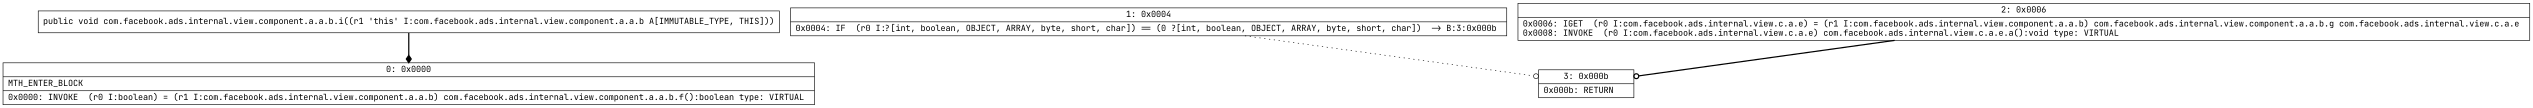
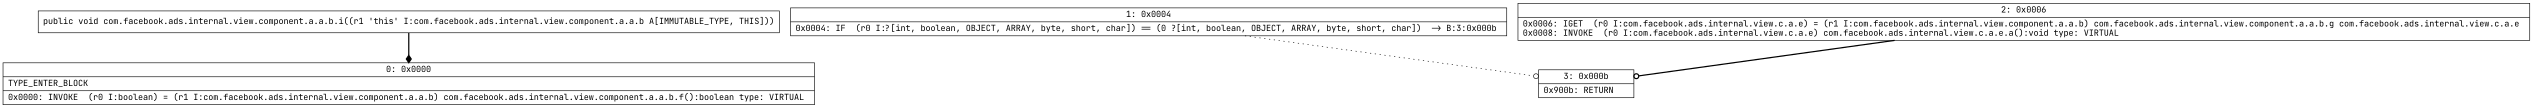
  digraph {
    fontname="JetBrains Mono"
    node [fontname="JetBrains Mono" shape=record]
    edge [arrowhead=odot fontname="JetBrains Mono" style=bold]
-   n1 [label="{0\:\ 0x0000|MTH_ENTER_BLOCK\l|0x0000: INVOKE  (r0 I:boolean) = (r1 I:com.facebook.ads.internal.view.component.a.a.b) com.facebook.ads.internal.view.component.a.a.b.f():boolean type: VIRTUAL \l}"]
+   n1 [label="{0\:\ 0x0000|TYPE_ENTER_BLOCK\l|0x0000: INVOKE  (r0 I:boolean) = (r1 I:com.facebook.ads.internal.view.component.a.a.b) com.facebook.ads.internal.view.component.a.a.b.f():boolean type: VIRTUAL \l}"]
    n2 [label="{1\:\ 0x0004|0x0004: IF  (r0 I:?[int, boolean, OBJECT, ARRAY, byte, short, char]) == (0 ?[int, boolean, OBJECT, ARRAY, byte, short, char])  \-\> B:3:0x000b \l}"]
-   n3 [label="{3\:\ 0x000b|0x000b: RETURN   \l}"]
+   n3 [label="{3\:\ 0x000b|0x900b: RETURN   \l}"]
    n4 [label="{2\:\ 0x0006|0x0006: IGET  (r0 I:com.facebook.ads.internal.view.c.a.e) = (r1 I:com.facebook.ads.internal.view.component.a.a.b) com.facebook.ads.internal.view.component.a.a.b.g com.facebook.ads.internal.view.c.a.e \l0x0008: INVOKE  (r0 I:com.facebook.ads.internal.view.c.a.e) com.facebook.ads.internal.view.c.a.e.a():void type: VIRTUAL \l}"]
    n5 [label="{public void com.facebook.ads.internal.view.component.a.a.b.i((r1 'this' I:com.facebook.ads.internal.view.component.a.a.b A[IMMUTABLE_TYPE, THIS])) }"]
    n2 -> n3 [style=dotted]
    n4 -> n3
    n5 -> n1 [arrowhead=diamond]
  }
